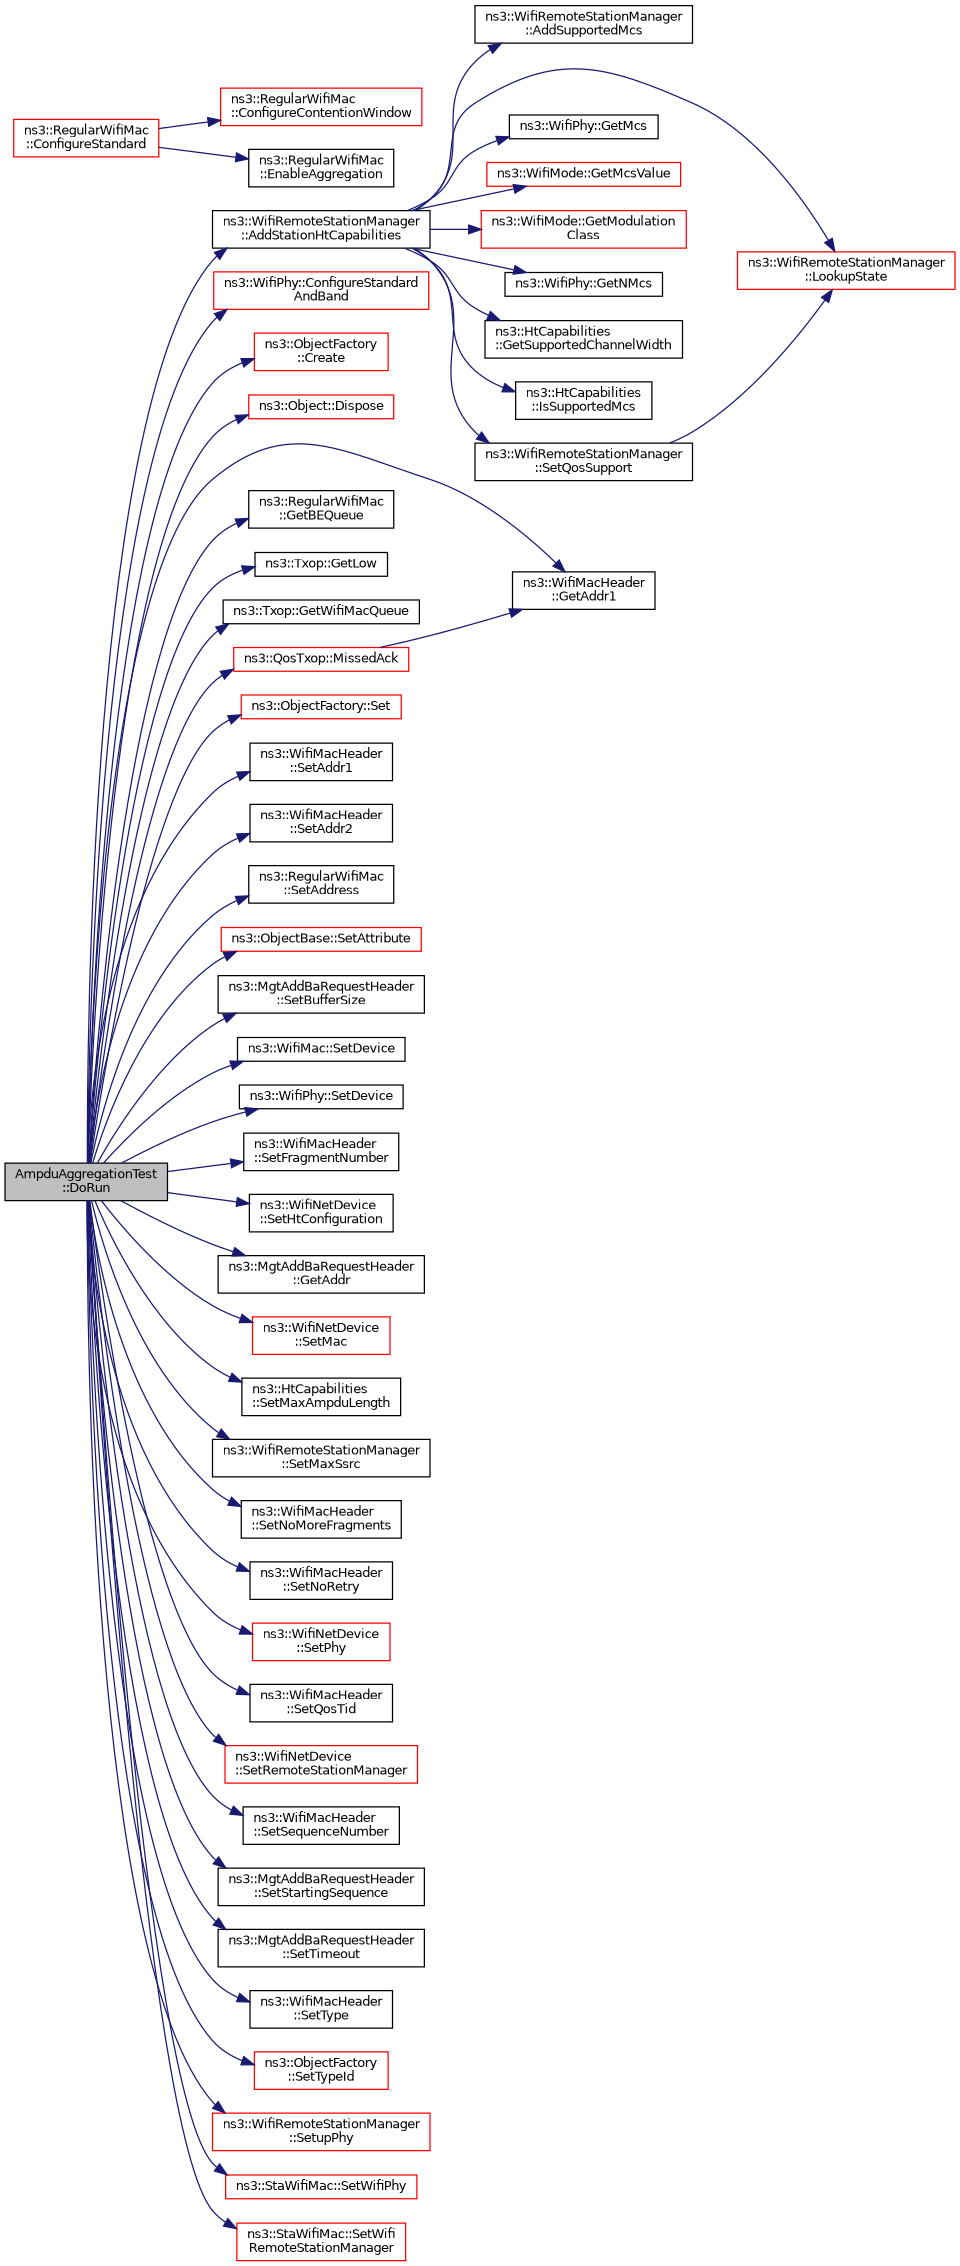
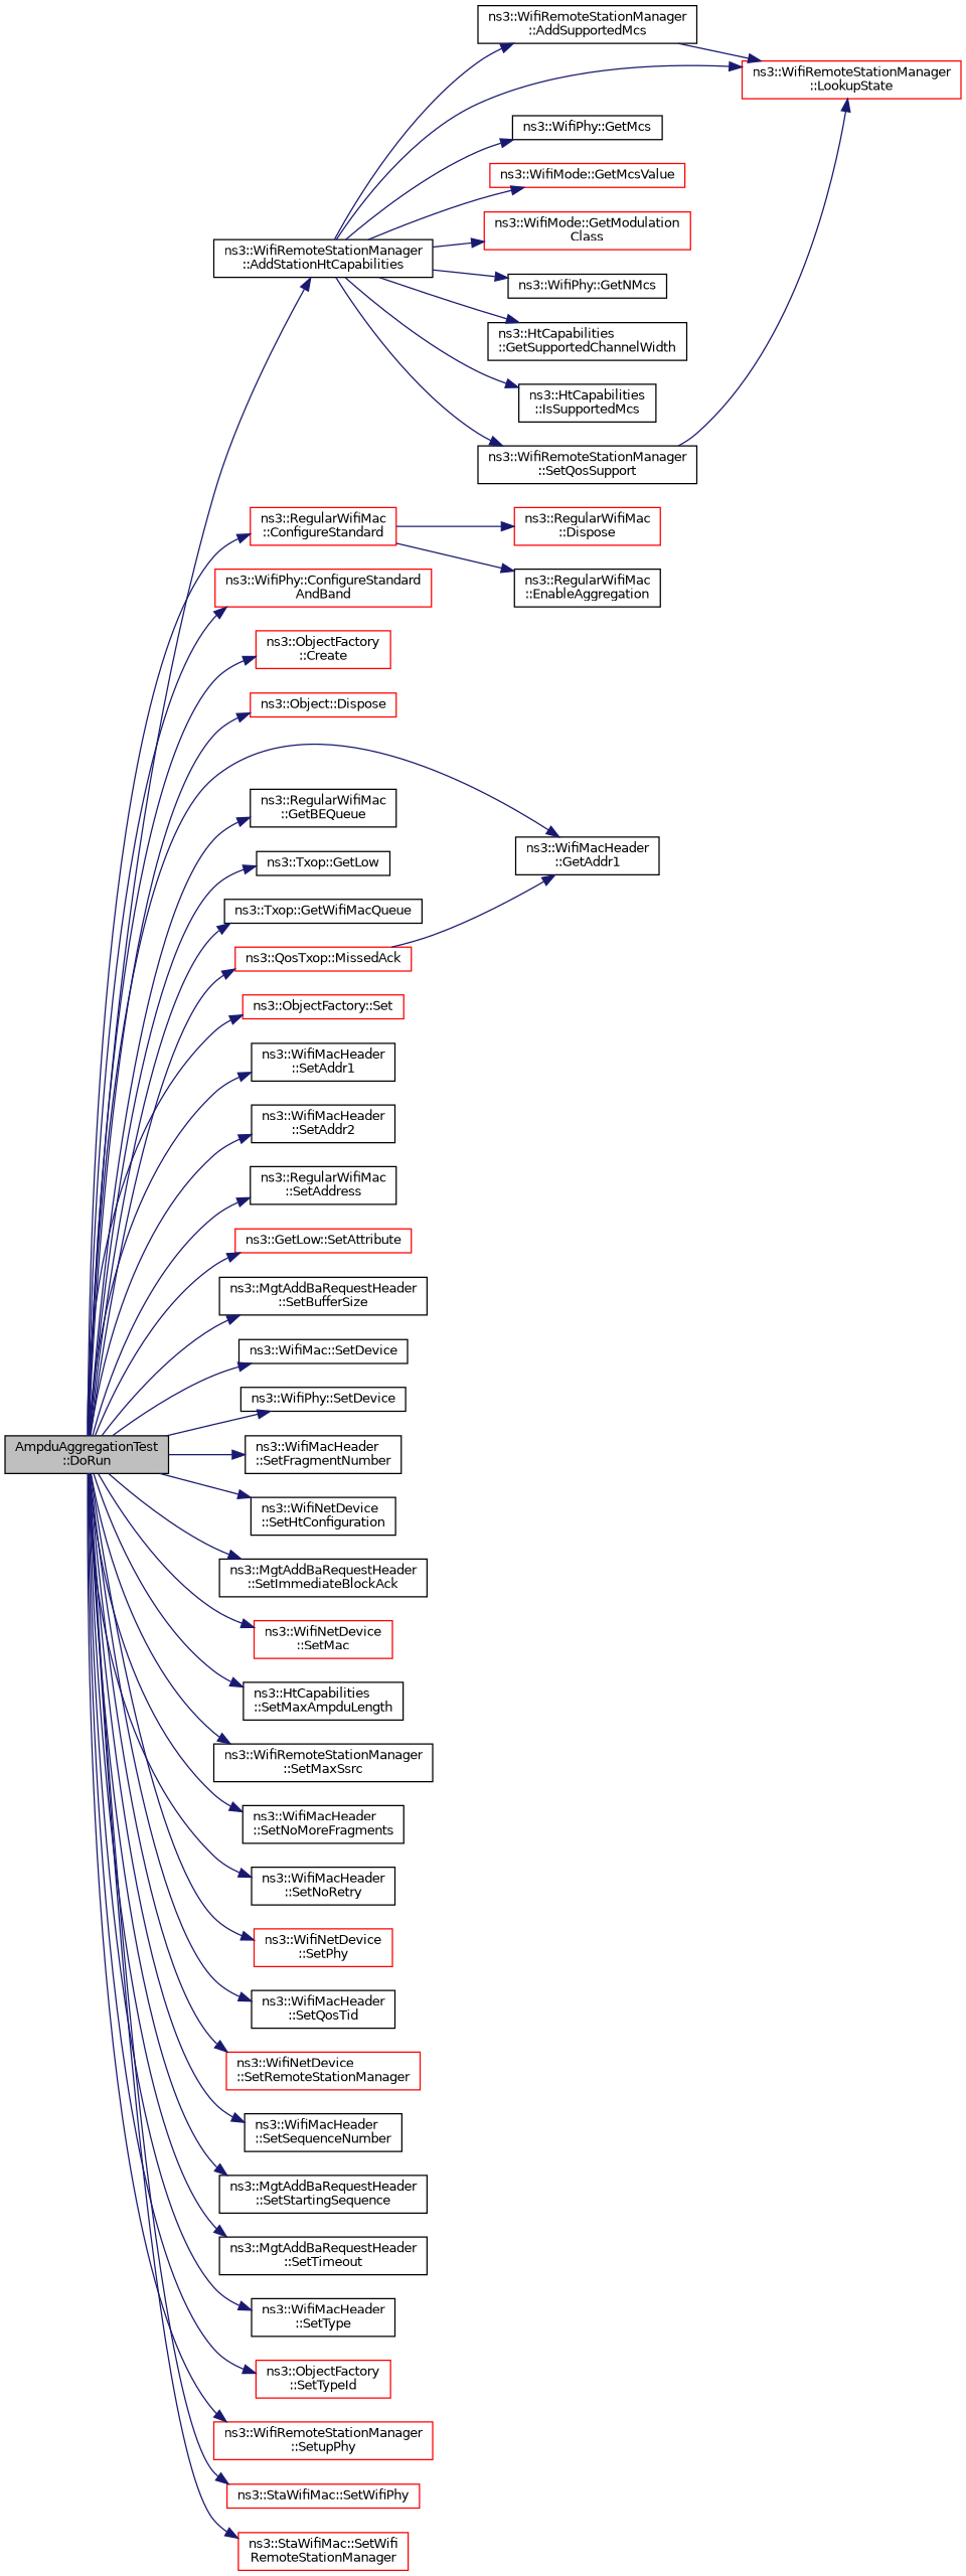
  digraph {
    fontname="DejaVu Sans"
    rankdir=LR
    node [color=black fillcolor=white fontname="DejaVu Sans" fontsize=10 shape=record style=filled]
    edge [color=midnightblue fontname="DejaVu Sans" fontsize=10 labelfontname=Helvetica labelfontsize=10 style=solid]
    n1 [fillcolor=grey75 fontcolor=black height=0.2 label="AmpduAggregationTest\l::DoRun" width=0.4]
    n2 [height=0.2 label="ns3::WifiRemoteStationManager\l::AddStationHtCapabilities" width=0.4]
    n3 [color=red height=0.2 label="ns3::RegularWifiMac\l::ConfigureStandard" width=0.4]
    n4 [color=red height=0.2 label="ns3::WifiPhy::ConfigureStandard\lAndBand" width=0.4]
    n5 [color=red height=0.2 label="ns3::ObjectFactory\l::Create" width=0.4]
    n6 [color=red height=0.2 label="ns3::Object::Dispose" width=0.4]
    n7 [height=0.2 label="ns3::WifiMacHeader\l::GetAddr1" width=0.4]
    n8 [height=0.2 label="ns3::RegularWifiMac\l::GetBEQueue" width=0.4]
    n9 [height=0.2 label="ns3::Txop::GetLow" width=0.4]
    n10 [height=0.2 label="ns3::Txop::GetWifiMacQueue" width=0.4]
    n11 [color=red height=0.2 label="ns3::QosTxop::MissedAck" width=0.4]
    n12 [color=red height=0.2 label="ns3::ObjectFactory::Set" width=0.4]
    n13 [height=0.2 label="ns3::WifiMacHeader\l::SetAddr1" width=0.4]
    n14 [height=0.2 label="ns3::WifiMacHeader\l::SetAddr2" width=0.4]
    n15 [height=0.2 label="ns3::RegularWifiMac\l::SetAddress" width=0.4]
-   n16 [color=red height=0.2 label="ns3::ObjectBase::SetAttribute" width=0.4]
+   n16 [color=red height=0.2 label="ns3::GetLow::SetAttribute" width=0.4]
    n17 [height=0.2 label="ns3::MgtAddBaRequestHeader\l::SetBufferSize" width=0.4]
    n18 [height=0.2 label="ns3::WifiMac::SetDevice" width=0.4]
    n19 [height=0.2 label="ns3::WifiPhy::SetDevice" width=0.4]
    n20 [height=0.2 label="ns3::WifiMacHeader\l::SetFragmentNumber" width=0.4]
    n21 [height=0.2 label="ns3::WifiNetDevice\l::SetHtConfiguration" width=0.4]
-   n22 [height=0.2 label="ns3::MgtAddBaRequestHeader\l::GetAddr" width=0.4]
+   n22 [height=0.2 label="ns3::MgtAddBaRequestHeader\l::SetImmediateBlockAck" width=0.4]
    n23 [color=red height=0.2 label="ns3::WifiNetDevice\l::SetMac" width=0.4]
    n24 [height=0.2 label="ns3::HtCapabilities\l::SetMaxAmpduLength" width=0.4]
    n25 [height=0.2 label="ns3::WifiRemoteStationManager\l::SetMaxSsrc" width=0.4]
    n26 [height=0.2 label="ns3::WifiMacHeader\l::SetNoMoreFragments" width=0.4]
    n27 [height=0.2 label="ns3::WifiMacHeader\l::SetNoRetry" width=0.4]
    n28 [color=red height=0.2 label="ns3::WifiNetDevice\l::SetPhy" width=0.4]
    n29 [height=0.2 label="ns3::WifiMacHeader\l::SetQosTid" width=0.4]
    n30 [color=red height=0.2 label="ns3::WifiNetDevice\l::SetRemoteStationManager" width=0.4]
    n31 [height=0.2 label="ns3::WifiMacHeader\l::SetSequenceNumber" width=0.4]
    n32 [height=0.2 label="ns3::MgtAddBaRequestHeader\l::SetStartingSequence" width=0.4]
    n33 [height=0.2 label="ns3::MgtAddBaRequestHeader\l::SetTimeout" width=0.4]
    n34 [height=0.2 label="ns3::WifiMacHeader\l::SetType" width=0.4]
    n35 [color=red height=0.2 label="ns3::ObjectFactory\l::SetTypeId" width=0.4]
    n36 [color=red height=0.2 label="ns3::WifiRemoteStationManager\l::SetupPhy" width=0.4]
    n37 [color=red height=0.2 label="ns3::StaWifiMac::SetWifiPhy" width=0.4]
    n38 [color=red height=0.2 label="ns3::StaWifiMac::SetWifi\lRemoteStationManager" width=0.4]
    n39 [height=0.2 label="ns3::WifiRemoteStationManager\l::AddSupportedMcs" width=0.4]
    n40 [color=red height=0.2 label="ns3::WifiRemoteStationManager\l::LookupState" width=0.4]
    n41 [height=0.2 label="ns3::WifiPhy::GetMcs" width=0.4]
    n42 [color=red height=0.2 label="ns3::WifiMode::GetMcsValue" width=0.4]
    n43 [color=red height=0.2 label="ns3::WifiMode::GetModulation\lClass" width=0.4]
    n44 [height=0.2 label="ns3::WifiPhy::GetNMcs" width=0.4]
    n45 [height=0.2 label="ns3::HtCapabilities\l::GetSupportedChannelWidth" width=0.4]
    n46 [height=0.2 label="ns3::HtCapabilities\l::IsSupportedMcs" width=0.4]
    n47 [height=0.2 label="ns3::WifiRemoteStationManager\l::SetQosSupport" width=0.4]
-   n48 [color=red height=0.2 label="ns3::RegularWifiMac\l::ConfigureContentionWindow" width=0.4]
+   n48 [color=red height=0.2 label="ns3::RegularWifiMac\l::Dispose" width=0.4]
    n49 [height=0.2 label="ns3::RegularWifiMac\l::EnableAggregation" width=0.4]
    n1 -> n2
+   n1 -> n3
    n1 -> n4
    n1 -> n5
    n1 -> n6
    n1 -> n7
    n1 -> n8
    n1 -> n9
    n1 -> n10
    n1 -> n11
    n1 -> n12
    n1 -> n13
    n1 -> n14
    n1 -> n15
    n1 -> n16
    n1 -> n17
    n1 -> n18
    n1 -> n19
    n1 -> n20
    n1 -> n21
    n1 -> n22
    n1 -> n23
    n1 -> n24
    n1 -> n25
    n1 -> n26
    n1 -> n27
    n1 -> n28
    n1 -> n29
    n1 -> n30
    n1 -> n31
    n1 -> n32
    n1 -> n33
    n1 -> n34
    n1 -> n35
    n1 -> n36
    n1 -> n37
    n1 -> n38
    n2 -> n39
    n2 -> n40
    n2 -> n41
    n2 -> n42
    n2 -> n43
    n2 -> n44
    n2 -> n45
    n2 -> n46
    n2 -> n47
    n3 -> n48
    n3 -> n49
    n11 -> n7
+   n39 -> n40
    n47 -> n40
  }
